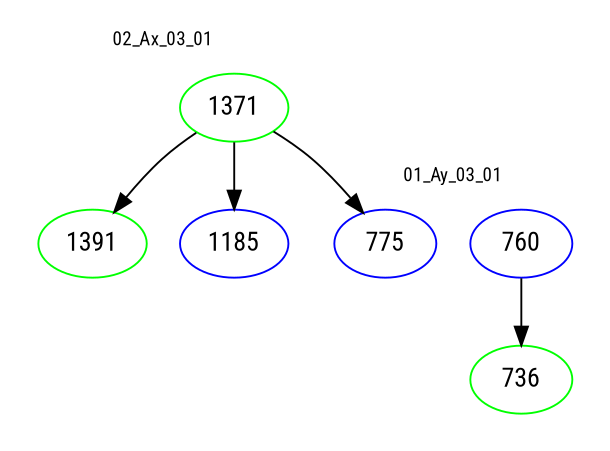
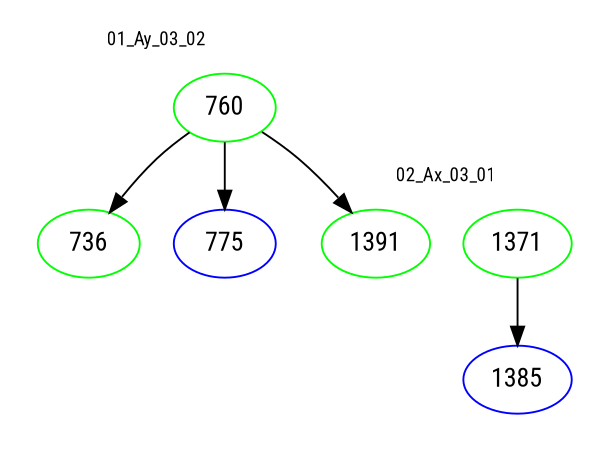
  digraph {
    fontname="Roboto Condensed"
    node [color=green fontname="Roboto Condensed"]
    edge [color=black fontname="Roboto Condensed"]
    n1 [label=1371]
    n2 [label=1391]
-   n3 [color=blue label=1185]
-   n4 [color=blue label=760]
+   n3 [color=blue label=1385]
+   n4 [label=760]
    n5 [label=736]
    n6 [color=blue label=775]
    subgraph cluster_1 {
      color=white
      fontsize=10
      label="02_Ax_03_01"
      n1
      n2
      n3
    }
    subgraph cluster_2 {
      color=white
      fontsize=10
-     label="01_Ay_03_01"
+     label="01_Ay_03_02"
      n4
      n5
      n6
    }
-   n1 -> n2
+   n4 -> n2
    n1 -> n3
    n4 -> n5
-   n1 -> n6
+   n4 -> n6
  }
